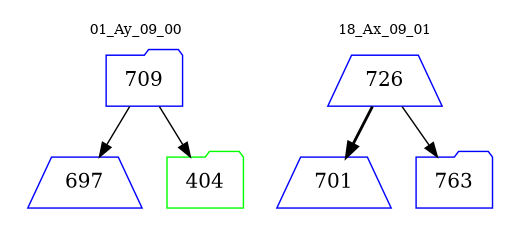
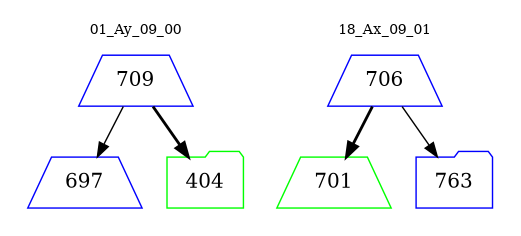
  digraph {
    node [color=blue shape=trapezium]
    edge [color=black style=solid]
-   n1 [label=709 shape=folder]
+   n1 [label=709]
    n2 [label=697]
    n3 [color=green label=404 shape=folder]
-   n4 [label=726]
-   n5 [label=701]
+   n4 [label=706]
+   n5 [color=green label=701]
    n6 [label=763 shape=folder]
    subgraph cluster_1 {
      color=white
      fontsize=10
      label="01_Ay_09_00"
      n1
      n2
      n3
    }
    subgraph cluster_2 {
      color=white
      fontsize=10
      label="18_Ax_09_01"
      n4
      n5
      n6
    }
    n1 -> n2
-   n1 -> n3
+   n1 -> n3 [style=bold]
    n4 -> n5 [style=bold]
    n4 -> n6
  }
